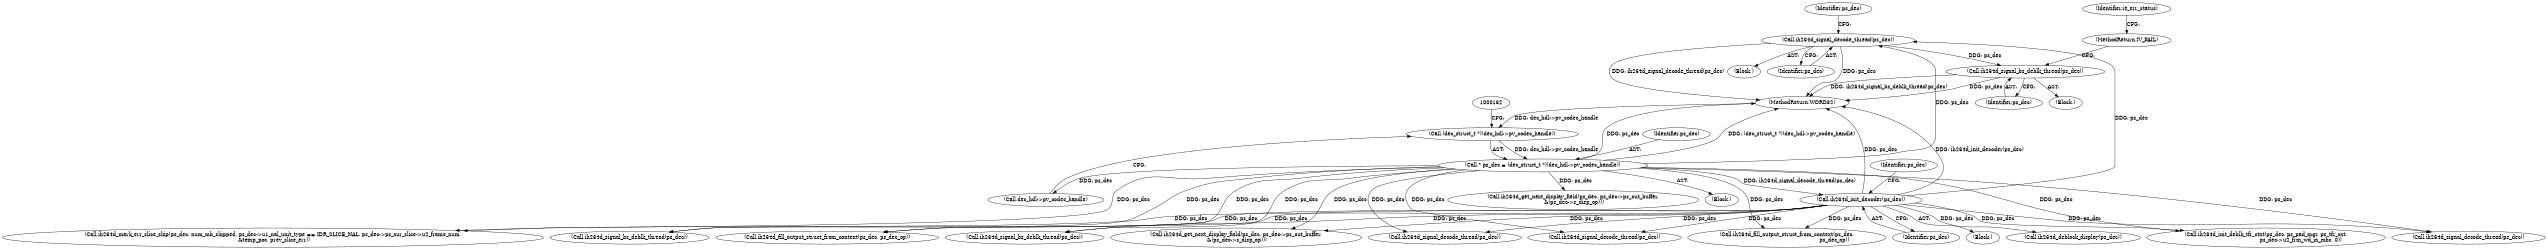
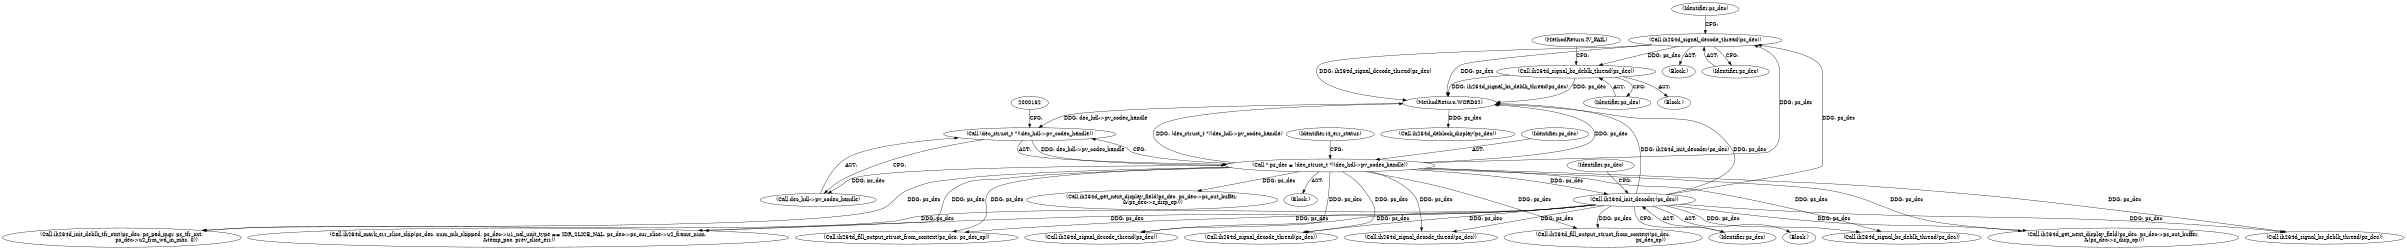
  digraph {
    n1 [label="(Call,ih264d_signal_decode_thread(ps_dec))"]
    n2 [label="(Call,ih264d_signal_bs_deblk_thread(ps_dec))"]
    n3 [label="(Block,)"]
    n4 [label="(MethodReturn,WORD32)"]
    n5 [label="(Identifier,ps_dec)"]
    n6 [label="(Identifier,ps_dec)"]
    n7 [label="(Block,)"]
    n8 [label="(Call,(dec_struct_t *)(dec_hdl->pv_codec_handle))"]
    n9 [label="(Call,ih264d_init_decoder(ps_dec))"]
    n10 [label="(Call,ih264d_mark_err_slice_skip(ps_dec, num_mb_skipped, ps_dec->u1_nal_unit_type == IDR_SLICE_NAL, ps_dec->ps_cur_slice->u2_frame_num,\n &temp_poc, prev_slice_err))"]
    n11 [label="(Call,ih264d_signal_bs_deblk_thread(ps_dec))"]
    n12 [label="(Identifier,ps_dec)"]
    n13 [label="(Block,)"]
    n14 [label="(Call,ih264d_init_deblk_tfr_ctxt(ps_dec, ps_pad_mgr, ps_tfr_cxt,\n                                           ps_dec->u2_frm_wd_in_mbs, 0))"]
    n15 [label="(Call,ih264d_deblock_display(ps_dec))"]
    n16 [label="(Call,ih264d_signal_decode_thread(ps_dec))"]
    n17 [label="(Call,ih264d_fill_output_struct_from_context(ps_dec,\n                                                           ps_dec_op))"]
    n18 [label="(Call,ih264d_signal_decode_thread(ps_dec))"]
    n19 [label="(Call,ih264d_fill_output_struct_from_context(ps_dec, ps_dec_op))"]
    n20 [label="(Call,ih264d_signal_decode_thread(ps_dec))"]
    n21 [label="(Call,ih264d_get_next_display_field(ps_dec, ps_dec->ps_out_buffer,\n &(ps_dec->s_disp_op)))"]
    n22 [label="(Call,ih264d_signal_bs_deblk_thread(ps_dec))"]
    n23 [label="(Call,* ps_dec = (dec_struct_t *)(dec_hdl->pv_codec_handle))"]
    n24 [label="(Call,ih264d_get_next_display_field(ps_dec, ps_dec->ps_out_buffer,\n &(ps_dec->s_disp_op)))"]
    n25 [label="(Block,)"]
    n26 [label="(Call,dec_hdl->pv_codec_handle)"]
    n27 [label="(Identifier,ps_dec)"]
    n28 [label="(Identifier,ps_dec)"]
    n29 [label="(Identifier,i4_err_status)"]
    n30 [label="(MethodReturn,IV_FAIL)"]
    n31 [label="(Identifier,ps_dec)"]
-   1000162
+   1000162 [label=2000162]
    n1 -> n2 [label="DDG: ps_dec"]
    n1 -> n3 [label="AST: "]
    n1 -> n4 [label="DDG: ih264d_signal_decode_thread(ps_dec)"]
    n1 -> n4 [label="DDG: ps_dec"]
    n1 -> n5 [label="CFG: "]
    n2 -> n4 [label="DDG: ih264d_signal_bs_deblk_thread(ps_dec)"]
    n2 -> n4 [label="DDG: ps_dec"]
    n2 -> n6 [label="CFG: "]
    n2 -> n7 [label="AST: "]
    n4 -> n8 [label="DDG: dec_hdl->pv_codec_handle"]
    n5 -> n1 [label="AST: "]
    n6 -> n2 [label="AST: "]
    n8 -> n23 [label="AST: "]
    n8 -> n23 [label="DDG: dec_hdl->pv_codec_handle"]
+   n8 -> n26 [label="CFG: "]
    n9 -> n1 [label="DDG: ps_dec"]
    n9 -> n4 [label="DDG: ih264d_init_decoder(ps_dec)"]
    n9 -> n4 [label="DDG: ps_dec"]
    n9 -> n10 [label="DDG: ps_dec"]
    n9 -> n11 [label="DDG: ps_dec"]
    n9 -> n12 [label="CFG: "]
    n9 -> n13 [label="AST: "]
    n9 -> n14 [label="DDG: ps_dec"]
-   n9 -> n15 [label="DDG: ps_dec"]
+   n4 -> n15 [label="DDG: ps_dec"]
    n9 -> n16 [label="DDG: ps_dec"]
    n9 -> n17 [label="DDG: ps_dec"]
    n9 -> n18 [label="DDG: ps_dec"]
    n9 -> n19 [label="DDG: ps_dec"]
    n9 -> n20 [label="DDG: ps_dec"]
    n9 -> n21 [label="DDG: ps_dec"]
    n9 -> n22 [label="DDG: ps_dec"]
    n12 -> n9 [label="AST: "]
    n23 -> n1 [label="DDG: ps_dec"]
    n23 -> n4 [label="DDG: ps_dec"]
    n23 -> n4 [label="DDG: (dec_struct_t *)(dec_hdl->pv_codec_handle)"]
-   n23 -> n9 [label="DDG: ih264d_signal_decode_thread(ps_dec)"]
+   n23 -> n8 [label="CFG: "]
+   n23 -> n9 [label="DDG: ps_dec"]
    n23 -> n10 [label="DDG: ps_dec"]
    n23 -> n11 [label="DDG: ps_dec"]
    n23 -> n14 [label="DDG: ps_dec"]
    n23 -> n16 [label="DDG: ps_dec"]
    n23 -> n17 [label="DDG: ps_dec"]
    n23 -> n18 [label="DDG: ps_dec"]
    n23 -> n19 [label="DDG: ps_dec"]
    n23 -> n20 [label="DDG: ps_dec"]
    n23 -> n21 [label="DDG: ps_dec"]
    n23 -> n22 [label="DDG: ps_dec"]
    n23 -> n24 [label="DDG: ps_dec"]
    n23 -> n25 [label="AST: "]
    n23 -> n26 [label="DDG: ps_dec"]
-   n26 -> n8 [label="CFG: "]
+   n26 -> n8 [label="AST: "]
    n27 -> n1 [label="CFG: "]
    n28 -> n9 [label="CFG: "]
-   n29 -> n30 [label="CFG: "]
+   n29 -> n23 [label="CFG: "]
    n30 -> n2 [label="CFG: "]
    n31 -> n23 [label="AST: "]
    1000162 -> n8 [label="CFG: "]
  }
